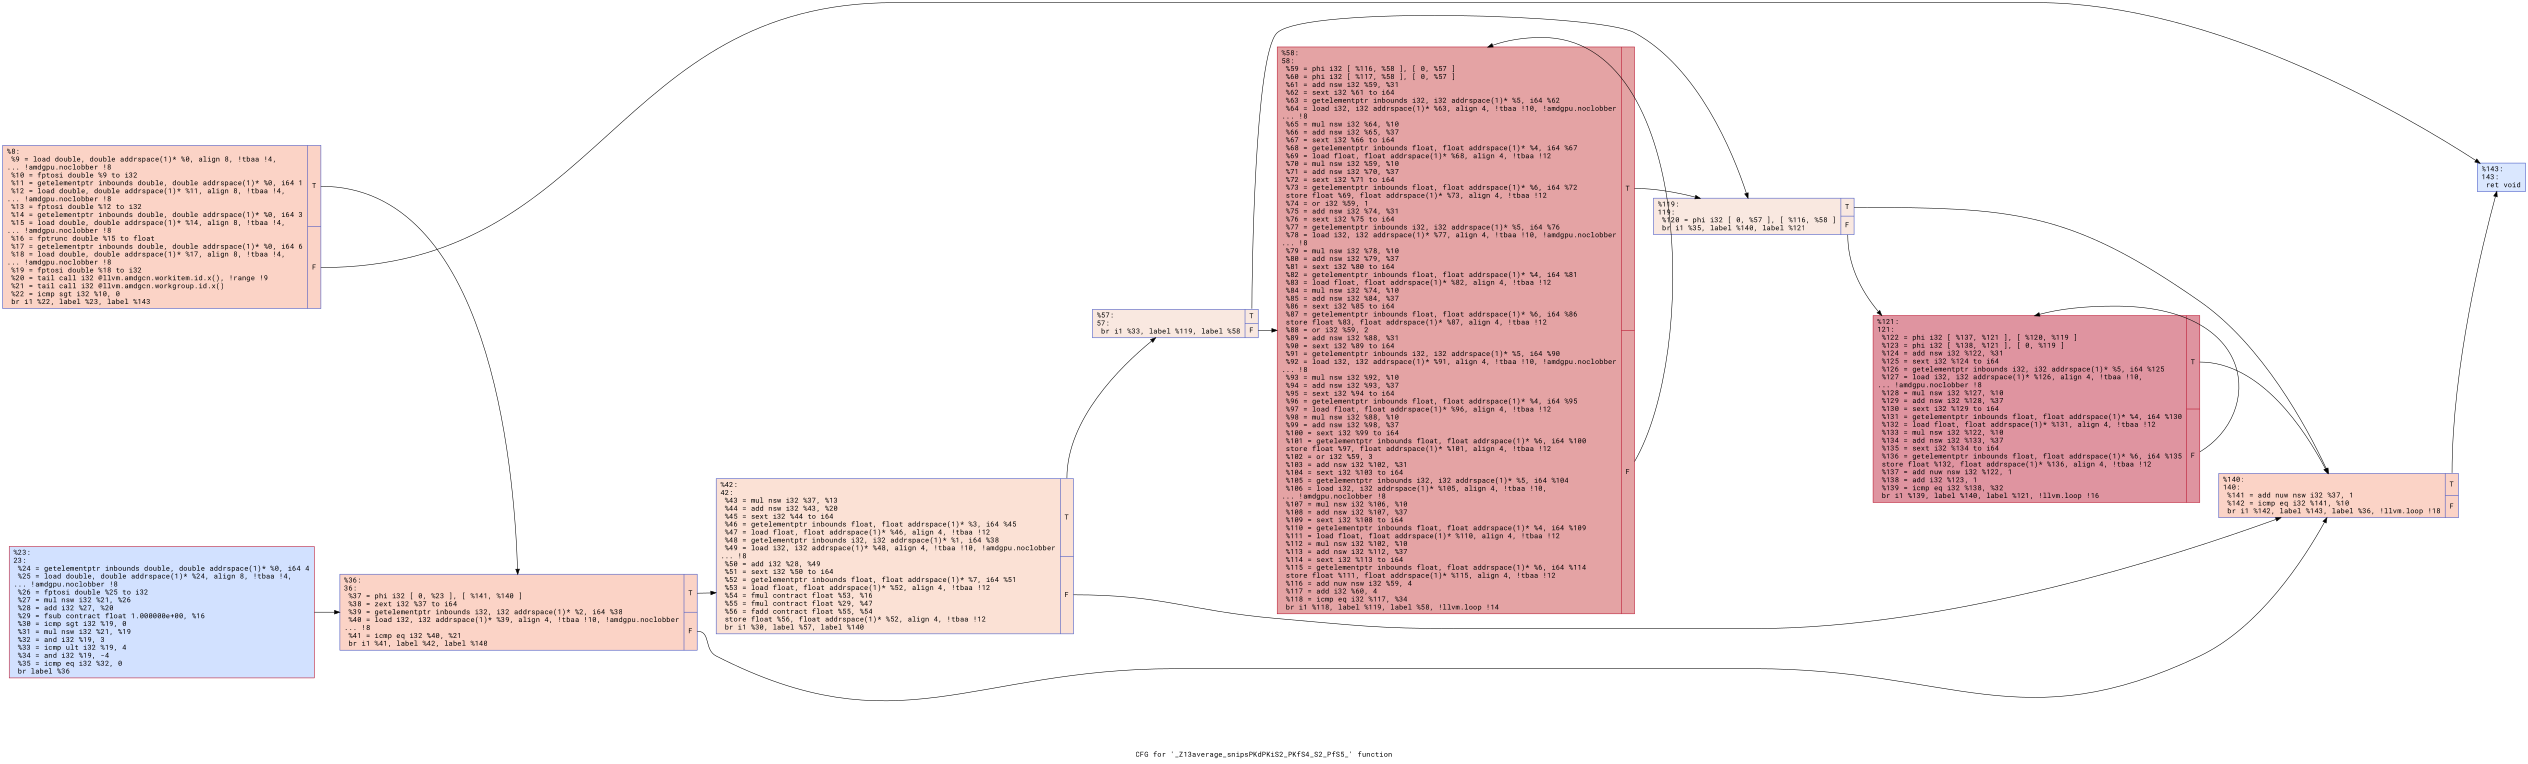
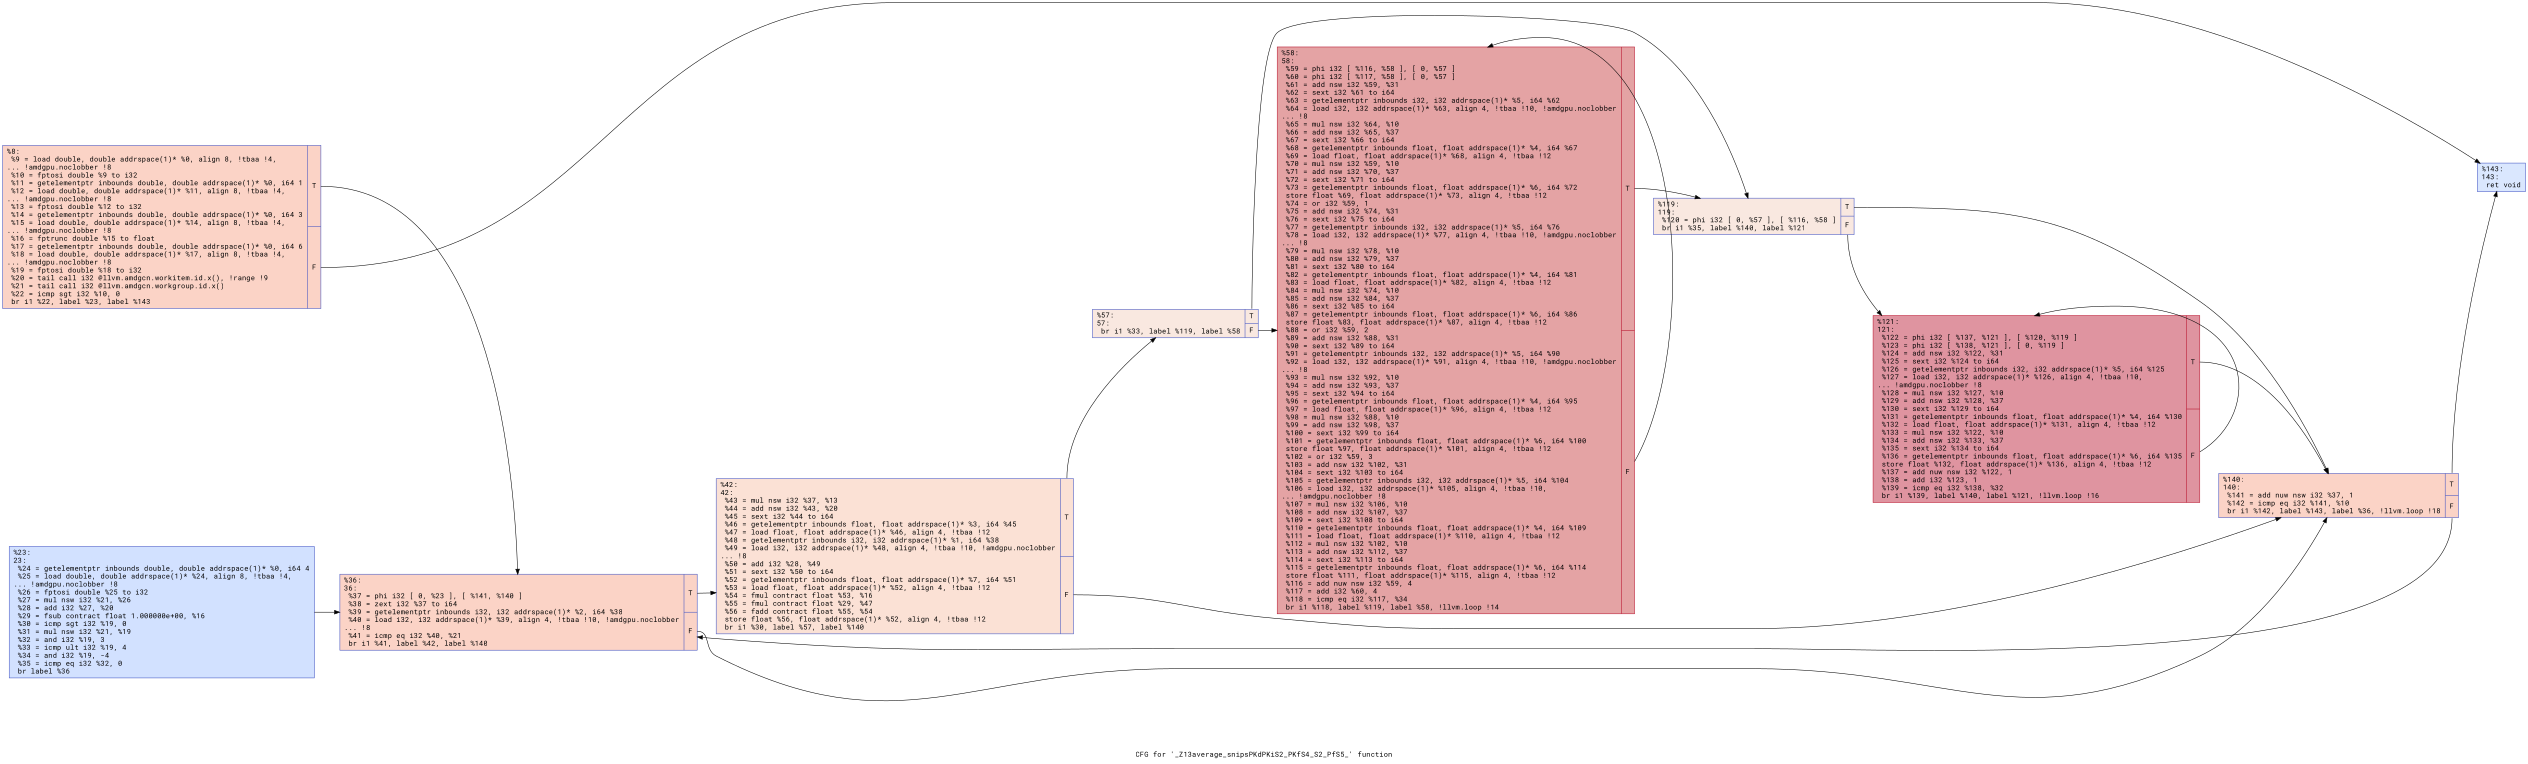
  digraph {
    fontname="Roboto Mono"
    label="CFG for '_Z13average_snipsPKdPKiS2_PKfS4_S2_PfS5_' function"
    rankdir=LR
    node [color="#3d50c3ff" fillcolor="#f59c7d70" fontname="Roboto Mono" shape=record style=filled]
    edge [fontname="Roboto Mono" tailport=s0]
    n1 [label="{%8:\l  %9 = load double, double addrspace(1)* %0, align 8, !tbaa !4,\l... !amdgpu.noclobber !8\l  %10 = fptosi double %9 to i32\l  %11 = getelementptr inbounds double, double addrspace(1)* %0, i64 1\l  %12 = load double, double addrspace(1)* %11, align 8, !tbaa !4,\l... !amdgpu.noclobber !8\l  %13 = fptosi double %12 to i32\l  %14 = getelementptr inbounds double, double addrspace(1)* %0, i64 3\l  %15 = load double, double addrspace(1)* %14, align 8, !tbaa !4,\l... !amdgpu.noclobber !8\l  %16 = fptrunc double %15 to float\l  %17 = getelementptr inbounds double, double addrspace(1)* %0, i64 6\l  %18 = load double, double addrspace(1)* %17, align 8, !tbaa !4,\l... !amdgpu.noclobber !8\l  %19 = fptosi double %18 to i32\l  %20 = tail call i32 @llvm.amdgcn.workitem.id.x(), !range !9\l  %21 = tail call i32 @llvm.amdgcn.workgroup.id.x()\l  %22 = icmp sgt i32 %10, 0\l  br i1 %22, label %23, label %143\l|{<s0>T|<s1>F}}"]
    n2 [fillcolor="#abc8fd70" label="{%143:\l143:                                              \l  ret void\l}"]
    n3 [label="{%36:\l36:                                               \l  %37 = phi i32 [ 0, %23 ], [ %141, %140 ]\l  %38 = zext i32 %37 to i64\l  %39 = getelementptr inbounds i32, i32 addrspace(1)* %2, i64 %38\l  %40 = load i32, i32 addrspace(1)* %39, align 4, !tbaa !10, !amdgpu.noclobber\l... !8\l  %41 = icmp eq i32 %40, %21\l  br i1 %41, label %42, label %140\l|{<s0>T|<s1>F}}"]
-   n4 [color="#b70d28ff" fillcolor="#9abbff70" label="{%23:\l23:                                               \l  %24 = getelementptr inbounds double, double addrspace(1)* %0, i64 4\l  %25 = load double, double addrspace(1)* %24, align 8, !tbaa !4,\l... !amdgpu.noclobber !8\l  %26 = fptosi double %25 to i32\l  %27 = mul nsw i32 %21, %26\l  %28 = add i32 %27, %20\l  %29 = fsub contract float 1.000000e+00, %16\l  %30 = icmp sgt i32 %19, 0\l  %31 = mul nsw i32 %21, %19\l  %32 = and i32 %19, 3\l  %33 = icmp ult i32 %19, 4\l  %34 = and i32 %19, -4\l  %35 = icmp eq i32 %32, 0\l  br label %36\l}"]
+   n4 [fillcolor="#9abbff70" label="{%23:\l23:                                               \l  %24 = getelementptr inbounds double, double addrspace(1)* %0, i64 4\l  %25 = load double, double addrspace(1)* %24, align 8, !tbaa !4,\l... !amdgpu.noclobber !8\l  %26 = fptosi double %25 to i32\l  %27 = mul nsw i32 %21, %26\l  %28 = add i32 %27, %20\l  %29 = fsub contract float 1.000000e+00, %16\l  %30 = icmp sgt i32 %19, 0\l  %31 = mul nsw i32 %21, %19\l  %32 = and i32 %19, 3\l  %33 = icmp ult i32 %19, 4\l  %34 = and i32 %19, -4\l  %35 = icmp eq i32 %32, 0\l  br label %36\l}"]
    n5 [fillcolor="#f7bca170" label="{%42:\l42:                                               \l  %43 = mul nsw i32 %37, %13\l  %44 = add nsw i32 %43, %20\l  %45 = sext i32 %44 to i64\l  %46 = getelementptr inbounds float, float addrspace(1)* %3, i64 %45\l  %47 = load float, float addrspace(1)* %46, align 4, !tbaa !12\l  %48 = getelementptr inbounds i32, i32 addrspace(1)* %1, i64 %38\l  %49 = load i32, i32 addrspace(1)* %48, align 4, !tbaa !10, !amdgpu.noclobber\l... !8\l  %50 = add i32 %28, %49\l  %51 = sext i32 %50 to i64\l  %52 = getelementptr inbounds float, float addrspace(1)* %7, i64 %51\l  %53 = load float, float addrspace(1)* %52, align 4, !tbaa !12\l  %54 = fmul contract float %53, %16\l  %55 = fmul contract float %29, %47\l  %56 = fadd contract float %55, %54\l  store float %56, float addrspace(1)* %52, align 4, !tbaa !12\l  br i1 %30, label %57, label %140\l|{<s0>T|<s1>F}}"]
    n6 [label="{%140:\l140:                                              \l  %141 = add nuw nsw i32 %37, 1\l  %142 = icmp eq i32 %141, %10\l  br i1 %142, label %143, label %36, !llvm.loop !18\l|{<s0>T|<s1>F}}"]
    n7 [fillcolor="#f1ccb870" label="{%57:\l57:                                               \l  br i1 %33, label %119, label %58\l|{<s0>T|<s1>F}}"]
    n8 [fillcolor="#f1ccb870" label="{%119:\l119:                                              \l  %120 = phi i32 [ 0, %57 ], [ %116, %58 ]\l  br i1 %35, label %140, label %121\l|{<s0>T|<s1>F}}"]
    n9 [color="#b70d28ff" fillcolor="#c32e3170" label="{%58:\l58:                                               \l  %59 = phi i32 [ %116, %58 ], [ 0, %57 ]\l  %60 = phi i32 [ %117, %58 ], [ 0, %57 ]\l  %61 = add nsw i32 %59, %31\l  %62 = sext i32 %61 to i64\l  %63 = getelementptr inbounds i32, i32 addrspace(1)* %5, i64 %62\l  %64 = load i32, i32 addrspace(1)* %63, align 4, !tbaa !10, !amdgpu.noclobber\l... !8\l  %65 = mul nsw i32 %64, %10\l  %66 = add nsw i32 %65, %37\l  %67 = sext i32 %66 to i64\l  %68 = getelementptr inbounds float, float addrspace(1)* %4, i64 %67\l  %69 = load float, float addrspace(1)* %68, align 4, !tbaa !12\l  %70 = mul nsw i32 %59, %10\l  %71 = add nsw i32 %70, %37\l  %72 = sext i32 %71 to i64\l  %73 = getelementptr inbounds float, float addrspace(1)* %6, i64 %72\l  store float %69, float addrspace(1)* %73, align 4, !tbaa !12\l  %74 = or i32 %59, 1\l  %75 = add nsw i32 %74, %31\l  %76 = sext i32 %75 to i64\l  %77 = getelementptr inbounds i32, i32 addrspace(1)* %5, i64 %76\l  %78 = load i32, i32 addrspace(1)* %77, align 4, !tbaa !10, !amdgpu.noclobber\l... !8\l  %79 = mul nsw i32 %78, %10\l  %80 = add nsw i32 %79, %37\l  %81 = sext i32 %80 to i64\l  %82 = getelementptr inbounds float, float addrspace(1)* %4, i64 %81\l  %83 = load float, float addrspace(1)* %82, align 4, !tbaa !12\l  %84 = mul nsw i32 %74, %10\l  %85 = add nsw i32 %84, %37\l  %86 = sext i32 %85 to i64\l  %87 = getelementptr inbounds float, float addrspace(1)* %6, i64 %86\l  store float %83, float addrspace(1)* %87, align 4, !tbaa !12\l  %88 = or i32 %59, 2\l  %89 = add nsw i32 %88, %31\l  %90 = sext i32 %89 to i64\l  %91 = getelementptr inbounds i32, i32 addrspace(1)* %5, i64 %90\l  %92 = load i32, i32 addrspace(1)* %91, align 4, !tbaa !10, !amdgpu.noclobber\l... !8\l  %93 = mul nsw i32 %92, %10\l  %94 = add nsw i32 %93, %37\l  %95 = sext i32 %94 to i64\l  %96 = getelementptr inbounds float, float addrspace(1)* %4, i64 %95\l  %97 = load float, float addrspace(1)* %96, align 4, !tbaa !12\l  %98 = mul nsw i32 %88, %10\l  %99 = add nsw i32 %98, %37\l  %100 = sext i32 %99 to i64\l  %101 = getelementptr inbounds float, float addrspace(1)* %6, i64 %100\l  store float %97, float addrspace(1)* %101, align 4, !tbaa !12\l  %102 = or i32 %59, 3\l  %103 = add nsw i32 %102, %31\l  %104 = sext i32 %103 to i64\l  %105 = getelementptr inbounds i32, i32 addrspace(1)* %5, i64 %104\l  %106 = load i32, i32 addrspace(1)* %105, align 4, !tbaa !10,\l... !amdgpu.noclobber !8\l  %107 = mul nsw i32 %106, %10\l  %108 = add nsw i32 %107, %37\l  %109 = sext i32 %108 to i64\l  %110 = getelementptr inbounds float, float addrspace(1)* %4, i64 %109\l  %111 = load float, float addrspace(1)* %110, align 4, !tbaa !12\l  %112 = mul nsw i32 %102, %10\l  %113 = add nsw i32 %112, %37\l  %114 = sext i32 %113 to i64\l  %115 = getelementptr inbounds float, float addrspace(1)* %6, i64 %114\l  store float %111, float addrspace(1)* %115, align 4, !tbaa !12\l  %116 = add nuw nsw i32 %59, 4\l  %117 = add i32 %60, 4\l  %118 = icmp eq i32 %117, %34\l  br i1 %118, label %119, label %58, !llvm.loop !14\l|{<s0>T|<s1>F}}"]
    n10 [color="#b70d28ff" fillcolor="#b70d2870" label="{%121:\l121:                                              \l  %122 = phi i32 [ %137, %121 ], [ %120, %119 ]\l  %123 = phi i32 [ %138, %121 ], [ 0, %119 ]\l  %124 = add nsw i32 %122, %31\l  %125 = sext i32 %124 to i64\l  %126 = getelementptr inbounds i32, i32 addrspace(1)* %5, i64 %125\l  %127 = load i32, i32 addrspace(1)* %126, align 4, !tbaa !10,\l... !amdgpu.noclobber !8\l  %128 = mul nsw i32 %127, %10\l  %129 = add nsw i32 %128, %37\l  %130 = sext i32 %129 to i64\l  %131 = getelementptr inbounds float, float addrspace(1)* %4, i64 %130\l  %132 = load float, float addrspace(1)* %131, align 4, !tbaa !12\l  %133 = mul nsw i32 %122, %10\l  %134 = add nsw i32 %133, %37\l  %135 = sext i32 %134 to i64\l  %136 = getelementptr inbounds float, float addrspace(1)* %6, i64 %135\l  store float %132, float addrspace(1)* %136, align 4, !tbaa !12\l  %137 = add nuw nsw i32 %122, 1\l  %138 = add i32 %123, 1\l  %139 = icmp eq i32 %138, %32\l  br i1 %139, label %140, label %121, !llvm.loop !16\l|{<s0>T|<s1>F}}"]
    n1 -> n2 [tailport=s1]
    n1 -> n3
    n3 -> n5
    n3 -> n6 [tailport=s1]
    n4 -> n3
    n5 -> n6 [tailport=s1]
    n5 -> n7
    n6 -> n2
+   n6 -> n3 [tailport=s1]
    n7 -> n8
    n7 -> n9 [tailport=s1]
    n8 -> n6
    n8 -> n10 [tailport=s1]
    n9 -> n8
    n9 -> n9 [tailport=s1]
    n10 -> n6
    n10 -> n10 [tailport=s1]
  }
